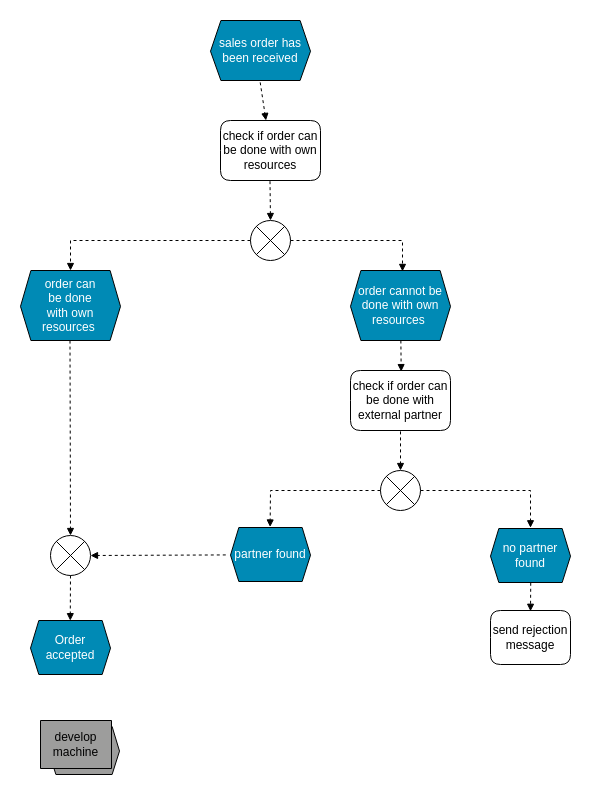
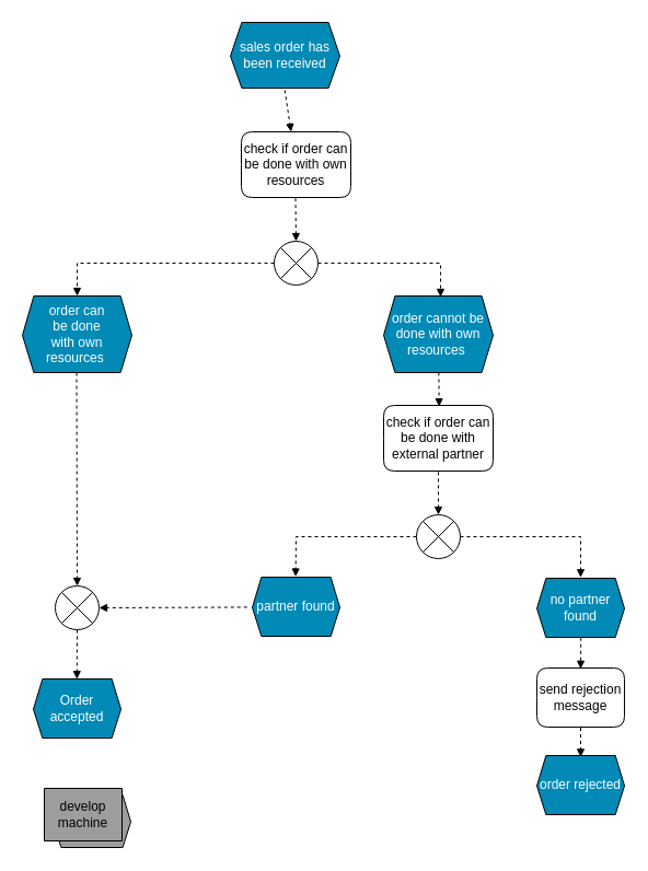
  <mxCell id="0" />
  <mxCell id="1" parent="0" />
  <mxCell id="2" value="sales order has been received" style="vsdxID=5;fillColor=#008ab5;gradientColor=none;shape=stencil(UzV2Ls5ILEhVNTIoLinKz04tz0wpyVA1dlE1MsrMy0gtyiwBslSNXVWNndPyi1LTi/JL81Ig/IJEkEoQKze/DGRCBUSfoYGeiRFIl5FBJUzEAMx3gyjPycxDUm5hqWdqQbxymCRMsamhnpEpKabjNRvd5XgUk+QMgmECZCDCMy0zJwcSHcjy6OEPFILEnbErAA==);strokeColor=#000000;spacingTop=-1;spacingBottom=-1;spacingLeft=-1;spacingRight=-1;labelBackgroundColor=none;rounded=0;html=1;whiteSpace=wrap;fontColor=#FFFFFF;" parent="1" vertex="1"><mxGeometry x="210" y="20" width="100" height="60" as="geometry" /></mxCell>
  <mxCell id="3" value="check if order can be done with own resources" style="vsdxID=5;fillColor=#ffffff;gradientColor=none;shape=stencil(nZFLDsIwDERP4y0KyYauS7kAJ4iIoRYhqdLwPT1pB6TSBYtmZc+82NKYTN23tmPSqs8pnvkuLrdktqS1hJaT5FKRacjUx5j4lOI1OPSdLaRWo8IOf9YDrZVNh728GFq1qn7eBgyGXOJtWP4AqmA9P8MU+h1QL2GCfs1F8B90IThbX4oxHgQn3iPdqT+Ps0g4hWne);strokeColor=#000000;spacingTop=-1;spacingBottom=-1;spacingLeft=-1;spacingRight=-1;labelBackgroundColor=none;rounded=1;html=1;whiteSpace=wrap;fontColor=#000000;" parent="1" vertex="1"><mxGeometry x="220" y="120" width="100" height="60" as="geometry" /></mxCell>
  <mxCell id="4" value="" style="verticalLabelPosition=bottom;verticalAlign=top;html=1;shape=mxgraph.flowchart.or;fontColor=#000000;" parent="1" vertex="1"><mxGeometry x="250" y="220" width="40" height="40" as="geometry" /></mxCell>
  <mxCell id="5" value="order can &lt;br&gt;be done &lt;br&gt;with own resources&amp;nbsp;" style="vsdxID=5;fillColor=#008ab5;gradientColor=none;shape=stencil(UzV2Ls5ILEhVNTIoLinKz04tz0wpyVA1dlE1MsrMy0gtyiwBslSNXVWNndPyi1LTi/JL81Ig/IJEkEoQKze/DGRCBUSfoYGeiRFIl5FBJUzEAMx3gyjPycxDUm5hqWdqQbxymCRMsamhnpEpKabjNRvd5XgUk+QMgmECZCDCMy0zJwcSHcjy6OEPFILEnbErAA==);strokeColor=#000000;spacingTop=-1;spacingBottom=-1;spacingLeft=-1;spacingRight=-1;labelBackgroundColor=none;rounded=0;html=1;whiteSpace=wrap;fontColor=#FFFFFF;" parent="1" vertex="1"><mxGeometry x="20" y="270" width="100" height="70" as="geometry" /></mxCell>
  <mxCell id="6" value="order cannot be done with own resources&amp;nbsp;" style="vsdxID=5;fillColor=#008ab5;gradientColor=none;shape=stencil(UzV2Ls5ILEhVNTIoLinKz04tz0wpyVA1dlE1MsrMy0gtyiwBslSNXVWNndPyi1LTi/JL81Ig/IJEkEoQKze/DGRCBUSfoYGeiRFIl5FBJUzEAMx3gyjPycxDUm5hqWdqQbxymCRMsamhnpEpKabjNRvd5XgUk+QMgmECZCDCMy0zJwcSHcjy6OEPFILEnbErAA==);strokeColor=#000000;spacingTop=-1;spacingBottom=-1;spacingLeft=-1;spacingRight=-1;labelBackgroundColor=none;rounded=0;html=1;whiteSpace=wrap;fontColor=#FFFFFF;" parent="1" vertex="1"><mxGeometry x="350" y="270" width="100" height="70" as="geometry" /></mxCell>
  <mxCell id="7" value="check if order can be done with external partner" style="vsdxID=5;fillColor=#ffffff;gradientColor=none;shape=stencil(nZFLDsIwDERP4y0KyYauS7kAJ4iIoRYhqdLwPT1pB6TSBYtmZc+82NKYTN23tmPSqs8pnvkuLrdktqS1hJaT5FKRacjUx5j4lOI1OPSdLaRWo8IOf9YDrZVNh728GFq1qn7eBgyGXOJtWP4AqmA9P8MU+h1QL2GCfs1F8B90IThbX4oxHgQn3iPdqT+Ps0g4hWne);strokeColor=#000000;spacingTop=-1;spacingBottom=-1;spacingLeft=-1;spacingRight=-1;labelBackgroundColor=none;rounded=1;html=1;whiteSpace=wrap;fontColor=#000000;" parent="1" vertex="1"><mxGeometry x="350" y="370" width="100" height="60" as="geometry" /></mxCell>
  <mxCell id="8" style="vsdxID=5;edgeStyle=none;dashed=1;startArrow=none;endArrow=block;startSize=5;endSize=5;strokeColor=#000000;spacingTop=0;spacingBottom=0;spacingLeft=0;spacingRight=0;verticalAlign=middle;html=1;labelBackgroundColor=#ffffff;rounded=0;fontColor=#000000;exitX=0.497;exitY=1.031;exitDx=0;exitDy=0;exitPerimeter=0;" parent="1" source="2" target="3" edge="1"><mxGeometry x="-120" y="-929" relative="1" as="geometry"><mxPoint x="-121" y="-930" as="offset" /><Array as="points" /><mxPoint x="350" y="100" as="sourcePoint" /><mxPoint x="227" y="130" as="targetPoint" /></mxGeometry></mxCell>
  <mxCell id="9" style="vsdxID=5;edgeStyle=none;dashed=1;startArrow=none;endArrow=block;startSize=5;endSize=5;strokeColor=#000000;spacingTop=0;spacingBottom=0;spacingLeft=0;spacingRight=0;verticalAlign=middle;html=1;labelBackgroundColor=#ffffff;rounded=0;fontColor=#000000;entryX=0.5;entryY=0;entryDx=0;entryDy=0;entryPerimeter=0;exitX=0.495;exitY=1.011;exitDx=0;exitDy=0;exitPerimeter=0;" parent="1" source="3" target="4" edge="1"><mxGeometry x="-120" y="-929" relative="1" as="geometry"><mxPoint x="-121" y="-930" as="offset" /><Array as="points" /><mxPoint x="270" y="181" as="sourcePoint" /><mxPoint x="490" y="270" as="targetPoint" /></mxGeometry></mxCell>
  <mxCell id="10" style="vsdxID=5;edgeStyle=none;dashed=1;startArrow=none;endArrow=block;startSize=5;endSize=5;strokeColor=#000000;spacingTop=0;spacingBottom=0;spacingLeft=0;spacingRight=0;verticalAlign=middle;html=1;labelBackgroundColor=#ffffff;rounded=0;fontColor=#000000;exitX=0;exitY=0.5;exitDx=0;exitDy=0;exitPerimeter=0;entryX=0.5;entryY=0;entryDx=0;entryDy=0;entryPerimeter=0;" parent="1" source="4" target="5" edge="1"><mxGeometry x="-120" y="-929" relative="1" as="geometry"><mxPoint x="-121" y="-930" as="offset" /><Array as="points"><mxPoint x="70" y="240" /></Array><mxPoint x="140" y="300" as="sourcePoint" /><mxPoint x="10" y="260" as="targetPoint" /></mxGeometry></mxCell>
  <mxCell id="11" value="no partner found" style="vsdxID=5;fillColor=#008ab5;gradientColor=none;shape=stencil(UzV2Ls5ILEhVNTIoLinKz04tz0wpyVA1dlE1MsrMy0gtyiwBslSNXVWNndPyi1LTi/JL81Ig/IJEkEoQKze/DGRCBUSfoYGeiRFIl5FBJUzEAMx3gyjPycxDUm5hqWdqQbxymCRMsamhnpEpKabjNRvd5XgUk+QMgmECZCDCMy0zJwcSHcjy6OEPFILEnbErAA==);strokeColor=#000000;spacingTop=-1;spacingBottom=-1;spacingLeft=-1;spacingRight=-1;labelBackgroundColor=none;rounded=0;html=1;whiteSpace=wrap;fontColor=#FFFFFF;" parent="1" vertex="1"><mxGeometry x="490" y="528" width="80" height="54" as="geometry" /></mxCell>
  <mxCell id="12" value="" style="verticalLabelPosition=bottom;verticalAlign=top;html=1;shape=mxgraph.flowchart.or;fontColor=#000000;" parent="1" vertex="1"><mxGeometry x="380" y="470" width="40" height="40" as="geometry" /></mxCell>
  <mxCell id="13" value="partner found" style="vsdxID=5;fillColor=#008ab5;gradientColor=none;shape=stencil(UzV2Ls5ILEhVNTIoLinKz04tz0wpyVA1dlE1MsrMy0gtyiwBslSNXVWNndPyi1LTi/JL81Ig/IJEkEoQKze/DGRCBUSfoYGeiRFIl5FBJUzEAMx3gyjPycxDUm5hqWdqQbxymCRMsamhnpEpKabjNRvd5XgUk+QMgmECZCDCMy0zJwcSHcjy6OEPFILEnbErAA==);strokeColor=#000000;spacingTop=-1;spacingBottom=-1;spacingLeft=-1;spacingRight=-1;labelBackgroundColor=none;rounded=0;html=1;whiteSpace=wrap;fontColor=#FFFFFF;" parent="1" vertex="1"><mxGeometry x="230" y="527" width="80" height="54" as="geometry" /></mxCell>
  <mxCell id="14" value="" style="verticalLabelPosition=bottom;verticalAlign=top;html=1;shape=mxgraph.flowchart.or;fontColor=#000000;" parent="1" vertex="1"><mxGeometry x="50" y="535" width="40" height="40" as="geometry" /></mxCell>
  <mxCell id="15" value="send rejection message" style="vsdxID=5;fillColor=#ffffff;gradientColor=none;shape=stencil(nZFLDsIwDERP4y0KyYauS7kAJ4iIoRYhqdLwPT1pB6TSBYtmZc+82NKYTN23tmPSqs8pnvkuLrdktqS1hJaT5FKRacjUx5j4lOI1OPSdLaRWo8IOf9YDrZVNh728GFq1qn7eBgyGXOJtWP4AqmA9P8MU+h1QL2GCfs1F8B90IThbX4oxHgQn3iPdqT+Ps0g4hWne);strokeColor=#000000;spacingTop=-1;spacingBottom=-1;spacingLeft=-1;spacingRight=-1;labelBackgroundColor=none;rounded=1;html=1;whiteSpace=wrap;fontColor=#000000;" parent="1" vertex="1"><mxGeometry x="490" y="610" width="80" height="54" as="geometry" /></mxCell>
+ <mxCell id="16" value="order rejected" style="vsdxID=5;fillColor=#008ab5;gradientColor=none;shape=stencil(UzV2Ls5ILEhVNTIoLinKz04tz0wpyVA1dlE1MsrMy0gtyiwBslSNXVWNndPyi1LTi/JL81Ig/IJEkEoQKze/DGRCBUSfoYGeiRFIl5FBJUzEAMx3gyjPycxDUm5hqWdqQbxymCRMsamhnpEpKabjNRvd5XgUk+QMgmECZCDCMy0zJwcSHcjy6OEPFILEnbErAA==);strokeColor=#000000;spacingTop=-1;spacingBottom=-1;spacingLeft=-1;spacingRight=-1;labelBackgroundColor=none;rounded=0;html=1;whiteSpace=wrap;fontColor=#FFFFFF;" parent="1" vertex="1"><mxGeometry x="490" y="690" width="80" height="54" as="geometry" /></mxCell>
  <mxCell id="17" style="vsdxID=5;edgeStyle=none;dashed=1;startArrow=none;endArrow=block;startSize=5;endSize=5;strokeColor=#000000;spacingTop=0;spacingBottom=0;spacingLeft=0;spacingRight=0;verticalAlign=middle;html=1;labelBackgroundColor=#ffffff;rounded=0;fontColor=#000000;exitX=1;exitY=0.5;exitDx=0;exitDy=0;exitPerimeter=0;entryX=0.52;entryY=0.013;entryDx=0;entryDy=0;entryPerimeter=0;" parent="1" source="4" target="6" edge="1"><mxGeometry x="-120" y="-929" relative="1" as="geometry"><mxPoint x="-121" y="-930" as="offset" /><Array as="points"><mxPoint x="402" y="240" /></Array><mxPoint x="279.5" y="190.66" as="sourcePoint" /><mxPoint x="400" y="240" as="targetPoint" /></mxGeometry></mxCell>
  <mxCell id="18" style="vsdxID=5;edgeStyle=none;dashed=1;startArrow=none;endArrow=block;startSize=5;endSize=5;strokeColor=#000000;spacingTop=0;spacingBottom=0;spacingLeft=0;spacingRight=0;verticalAlign=middle;html=1;labelBackgroundColor=#ffffff;rounded=0;fontColor=#000000;entryX=0.507;entryY=0.018;entryDx=0;entryDy=0;entryPerimeter=0;" parent="1" source="6" target="7" edge="1"><mxGeometry x="-120" y="-929" relative="1" as="geometry"><mxPoint x="-121" y="-930" as="offset" /><Array as="points" /><mxPoint x="279.5" y="190.66" as="sourcePoint" /><mxPoint x="280" y="230" as="targetPoint" /></mxGeometry></mxCell>
  <mxCell id="19" style="vsdxID=5;edgeStyle=none;dashed=1;startArrow=none;endArrow=block;startSize=5;endSize=5;strokeColor=#000000;spacingTop=0;spacingBottom=0;spacingLeft=0;spacingRight=0;verticalAlign=middle;html=1;labelBackgroundColor=#ffffff;rounded=0;fontColor=#000000;exitX=0.5;exitY=1.015;exitDx=0;exitDy=0;exitPerimeter=0;" parent="1" source="7" target="12" edge="1"><mxGeometry x="-120" y="-929" relative="1" as="geometry"><mxPoint x="-121" y="-930" as="offset" /><Array as="points" /><mxPoint x="440" y="450" as="sourcePoint" /><mxPoint x="440.5" y="489.34" as="targetPoint" /></mxGeometry></mxCell>
  <mxCell id="20" style="vsdxID=5;edgeStyle=none;dashed=1;startArrow=none;endArrow=block;startSize=5;endSize=5;strokeColor=#000000;spacingTop=0;spacingBottom=0;spacingLeft=0;spacingRight=0;verticalAlign=middle;html=1;labelBackgroundColor=#ffffff;rounded=0;fontColor=#000000;exitX=0;exitY=0.5;exitDx=0;exitDy=0;exitPerimeter=0;entryX=0.495;entryY=-0.01;entryDx=0;entryDy=0;entryPerimeter=0;" parent="1" source="12" target="13" edge="1"><mxGeometry x="-120" y="-929" relative="1" as="geometry"><mxPoint x="-121" y="-930" as="offset" /><Array as="points"><mxPoint x="270" y="490" /></Array><mxPoint x="410" y="440.9" as="sourcePoint" /><mxPoint x="410" y="480" as="targetPoint" /></mxGeometry></mxCell>
  <mxCell id="21" style="vsdxID=5;edgeStyle=none;dashed=1;startArrow=none;endArrow=block;startSize=5;endSize=5;strokeColor=#000000;spacingTop=0;spacingBottom=0;spacingLeft=0;spacingRight=0;verticalAlign=middle;html=1;labelBackgroundColor=#ffffff;rounded=0;fontColor=#000000;exitX=1;exitY=0.5;exitDx=0;exitDy=0;exitPerimeter=0;entryX=0.5;entryY=-0.014;entryDx=0;entryDy=0;entryPerimeter=0;" parent="1" source="12" target="11" edge="1"><mxGeometry x="-120" y="-929" relative="1" as="geometry"><mxPoint x="-121" y="-930" as="offset" /><Array as="points"><mxPoint x="530" y="490" /></Array><mxPoint x="390" y="500" as="sourcePoint" /><mxPoint x="550" y="520" as="targetPoint" /></mxGeometry></mxCell>
  <mxCell id="22" style="vsdxID=5;edgeStyle=none;dashed=1;startArrow=none;endArrow=block;startSize=5;endSize=5;strokeColor=#000000;spacingTop=0;spacingBottom=0;spacingLeft=0;spacingRight=0;verticalAlign=middle;html=1;labelBackgroundColor=#ffffff;rounded=0;fontColor=#000000;exitX=0.503;exitY=1.005;exitDx=0;exitDy=0;exitPerimeter=0;entryX=0.5;entryY=0.014;entryDx=0;entryDy=0;entryPerimeter=0;" parent="1" source="11" target="15" edge="1"><mxGeometry x="-120" y="-929" relative="1" as="geometry"><mxPoint x="-121" y="-930" as="offset" /><Array as="points" /><mxPoint x="420" y="575" as="sourcePoint" /><mxPoint x="532" y="609" as="targetPoint" /></mxGeometry></mxCell>
+ <mxCell id="23" style="vsdxID=5;edgeStyle=none;dashed=1;startArrow=none;endArrow=block;startSize=5;endSize=5;strokeColor=#000000;spacingTop=0;spacingBottom=0;spacingLeft=0;spacingRight=0;verticalAlign=middle;html=1;labelBackgroundColor=#ffffff;rounded=0;fontColor=#000000;exitX=0.5;exitY=1.01;exitDx=0;exitDy=0;exitPerimeter=0;entryX=0.5;entryY=0.026;entryDx=0;entryDy=0;entryPerimeter=0;" parent="1" source="15" target="16" edge="1"><mxGeometry x="-120" y="-929" relative="1" as="geometry"><mxPoint x="-121" y="-930" as="offset" /><Array as="points" /><mxPoint x="540.24" y="592.27" as="sourcePoint" /><mxPoint x="540" y="620.756" as="targetPoint" /></mxGeometry></mxCell>
  <mxCell id="24" style="vsdxID=5;edgeStyle=none;dashed=1;startArrow=none;endArrow=block;startSize=5;endSize=5;strokeColor=#000000;spacingTop=0;spacingBottom=0;spacingLeft=0;spacingRight=0;verticalAlign=middle;html=1;labelBackgroundColor=#ffffff;rounded=0;fontColor=#000000;entryX=0.5;entryY=0;entryDx=0;entryDy=0;entryPerimeter=0;exitX=0.495;exitY=1.001;exitDx=0;exitDy=0;exitPerimeter=0;" parent="1" source="5" target="14" edge="1"><mxGeometry x="-120" y="-929" relative="1" as="geometry"><mxPoint x="-121" y="-930" as="offset" /><Array as="points" /><mxPoint x="80" y="380" as="sourcePoint" /><mxPoint x="230" y="500" as="targetPoint" /></mxGeometry></mxCell>
  <mxCell id="25" style="vsdxID=5;edgeStyle=none;dashed=1;startArrow=none;endArrow=block;startSize=5;endSize=5;strokeColor=#000000;spacingTop=0;spacingBottom=0;spacingLeft=0;spacingRight=0;verticalAlign=middle;html=1;labelBackgroundColor=#ffffff;rounded=0;fontColor=#000000;exitX=0.5;exitY=1;exitDx=0;exitDy=0;exitPerimeter=0;entryX=0.497;entryY=0.003;entryDx=0;entryDy=0;entryPerimeter=0;" parent="1" source="14" edge="1"><mxGeometry x="-120" y="-929" relative="1" as="geometry"><mxPoint x="-121" y="-930" as="offset" /><Array as="points" /><mxPoint x="160" y="640" as="sourcePoint" /><mxPoint x="69.76" y="620.162" as="targetPoint" /></mxGeometry></mxCell>
  <mxCell id="26" style="vsdxID=5;edgeStyle=none;dashed=1;startArrow=none;endArrow=block;startSize=5;endSize=5;strokeColor=#000000;spacingTop=0;spacingBottom=0;spacingLeft=0;spacingRight=0;verticalAlign=middle;html=1;labelBackgroundColor=#ffffff;rounded=0;fontColor=#000000;entryX=1;entryY=0.5;entryDx=0;entryDy=0;entryPerimeter=0;exitX=-0.059;exitY=0.508;exitDx=0;exitDy=0;exitPerimeter=0;" parent="1" source="13" target="14" edge="1"><mxGeometry x="-120" y="-929" relative="1" as="geometry"><mxPoint x="-121" y="-930" as="offset" /><Array as="points" /><mxPoint x="130" y="555" as="sourcePoint" /><mxPoint x="290" y="770" as="targetPoint" /></mxGeometry></mxCell>
  <mxCell id="27" value="Order accepted" style="vsdxID=5;fillColor=#008ab5;gradientColor=none;shape=stencil(UzV2Ls5ILEhVNTIoLinKz04tz0wpyVA1dlE1MsrMy0gtyiwBslSNXVWNndPyi1LTi/JL81Ig/IJEkEoQKze/DGRCBUSfoYGeiRFIl5FBJUzEAMx3gyjPycxDUm5hqWdqQbxymCRMsamhnpEpKabjNRvd5XgUk+QMgmECZCDCMy0zJwcSHcjy6OEPFILEnbErAA==);strokeColor=#000000;spacingTop=-1;spacingBottom=-1;spacingLeft=-1;spacingRight=-1;labelBackgroundColor=none;rounded=0;html=1;whiteSpace=wrap;fontColor=#FFFFFF;" vertex="1" parent="1"><mxGeometry x="30" y="620" width="80" height="54" as="geometry" /></mxCell>
  <mxCell id="28" value="jjjo" style="vsdxID=5;fillColor=none;gradientColor=none;strokeColor=none;spacingTop=-1;spacingBottom=-1;spacingLeft=-1;spacingRight=-1;labelBackgroundColor=none;rounded=0;html=1;whiteSpace=wrap;fontColor=#000000;" vertex="1" parent="1"><mxGeometry x="40" y="720" width="80" height="54" as="geometry" /></mxCell>
  <mxCell id="29" value="" style="verticalAlign=middle;align=center;vsdxID=8;fillColor=#FF00FF;gradientColor=none;fillOpacity=0;strokeOpacity=0;shape=stencil(nZLdDoMgDIWfhltSYFO8du49TMRBxsAg7uftByNGt8S5eXfafqcptIiVvaw7gSj03tmzuKnGS8QOiFJlpHDKB4VYhVjZWidOzg6mSXFXRzKqi73GDvfkIzxaKDxSyDnmxStzTLRWZkZTwCx/MxCAZbwAnO9+x8fiCO8znOV/dSeYkGXD9LjNhi/TwzZw5cfX9hPEtNpWaZ0uY17/PIWQSmfEqic=);spacingTop=-1;spacingBottom=-1;spacingLeft=-1;spacingRight=-1;labelBackgroundColor=none;rounded=0;html=1;whiteSpace=wrap;" vertex="1" parent="28"><mxGeometry width="80" height="54" as="geometry" /></mxCell>
  <mxCell id="30" style="vsdxID=6;fillColor=#9d9d9c;gradientColor=none;shape=stencil(UzV2Ls5ILEhVNTIoLinKz04tz0wpyVA1dlE1MsrMy0gtyiwBslSNXVWNndPyi1LTi/JL81Ig/IJEkEoQKze/DGRCBUSfoYGeiRFIl5FBJUzEAMx3gyjPycxDUm5hqWdqQbxymCRMsamhnpEpKabjNRvd5XgUk+QMgmECZCDCMy0zJwcSHcjy6OEPFILEnbErAA==);strokeColor=#000000;spacingTop=-1;spacingBottom=-1;spacingLeft=-1;spacingRight=-1;labelBackgroundColor=none;rounded=0;html=1;whiteSpace=wrap;" vertex="1" parent="28"><mxGeometry x="8" y="6" width="71" height="48" as="geometry" /></mxCell>
  <mxCell id="31" value="develop machine" style="vsdxID=7;fillColor=#9d9d9c;gradientColor=none;shape=stencil(nZBLDoAgDERP0z3SIyjew0SURgSD+Lu9kMZoXLhwN9O+tukAlrNpJg1SzDH4QW/URgNYgZTkjA4UkwJUgGXng+6DX1zLfmoymdXo17xh5zmRJ6Q42BWCfc2oJfdAr+Yv+AP9Cb7OJ3H/2JG1HNGz/84klThPVCc=);strokeColor=#000000;spacingTop=-1;spacingBottom=-1;spacingLeft=-1;spacingRight=-1;labelBackgroundColor=none;rounded=0;html=1;whiteSpace=wrap;" vertex="1" parent="28"><mxGeometry width="71" height="48" as="geometry" /></mxCell>
